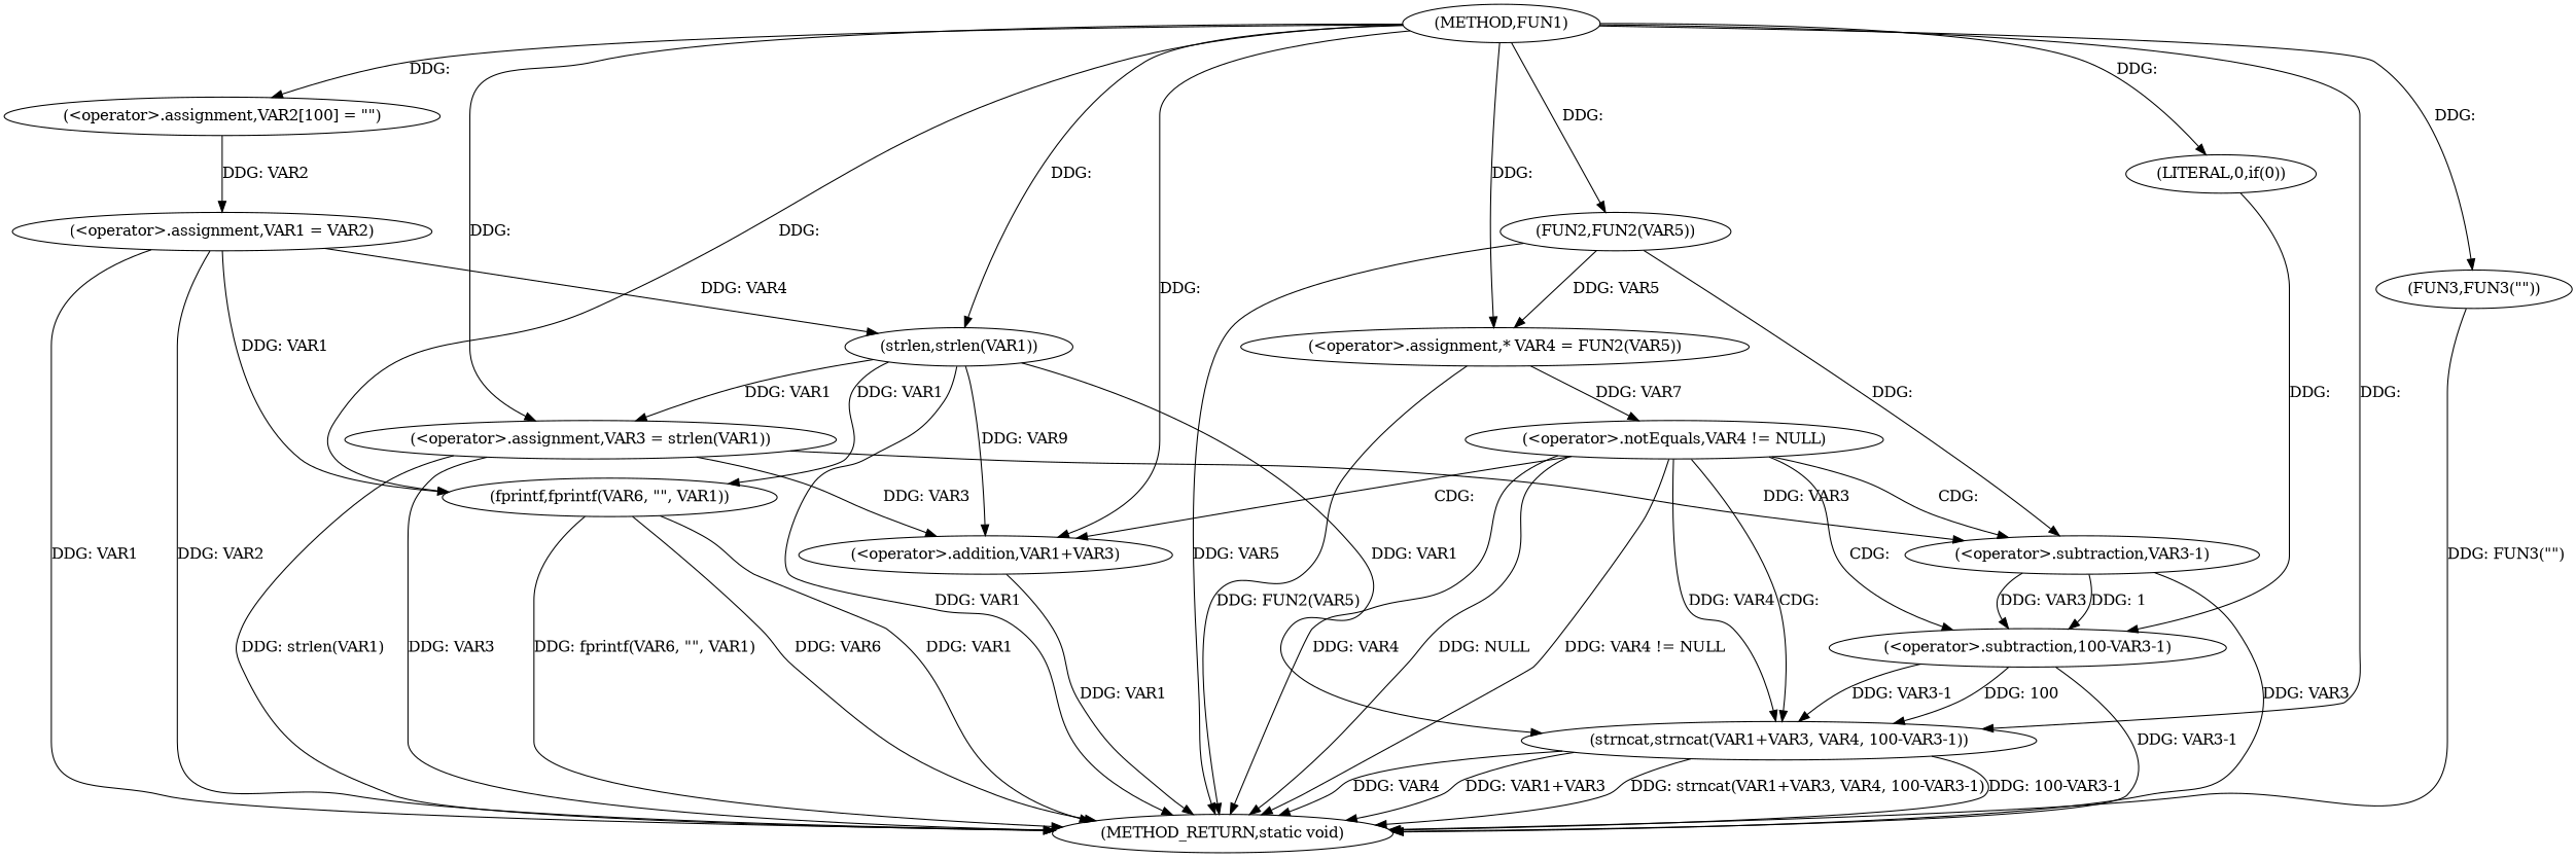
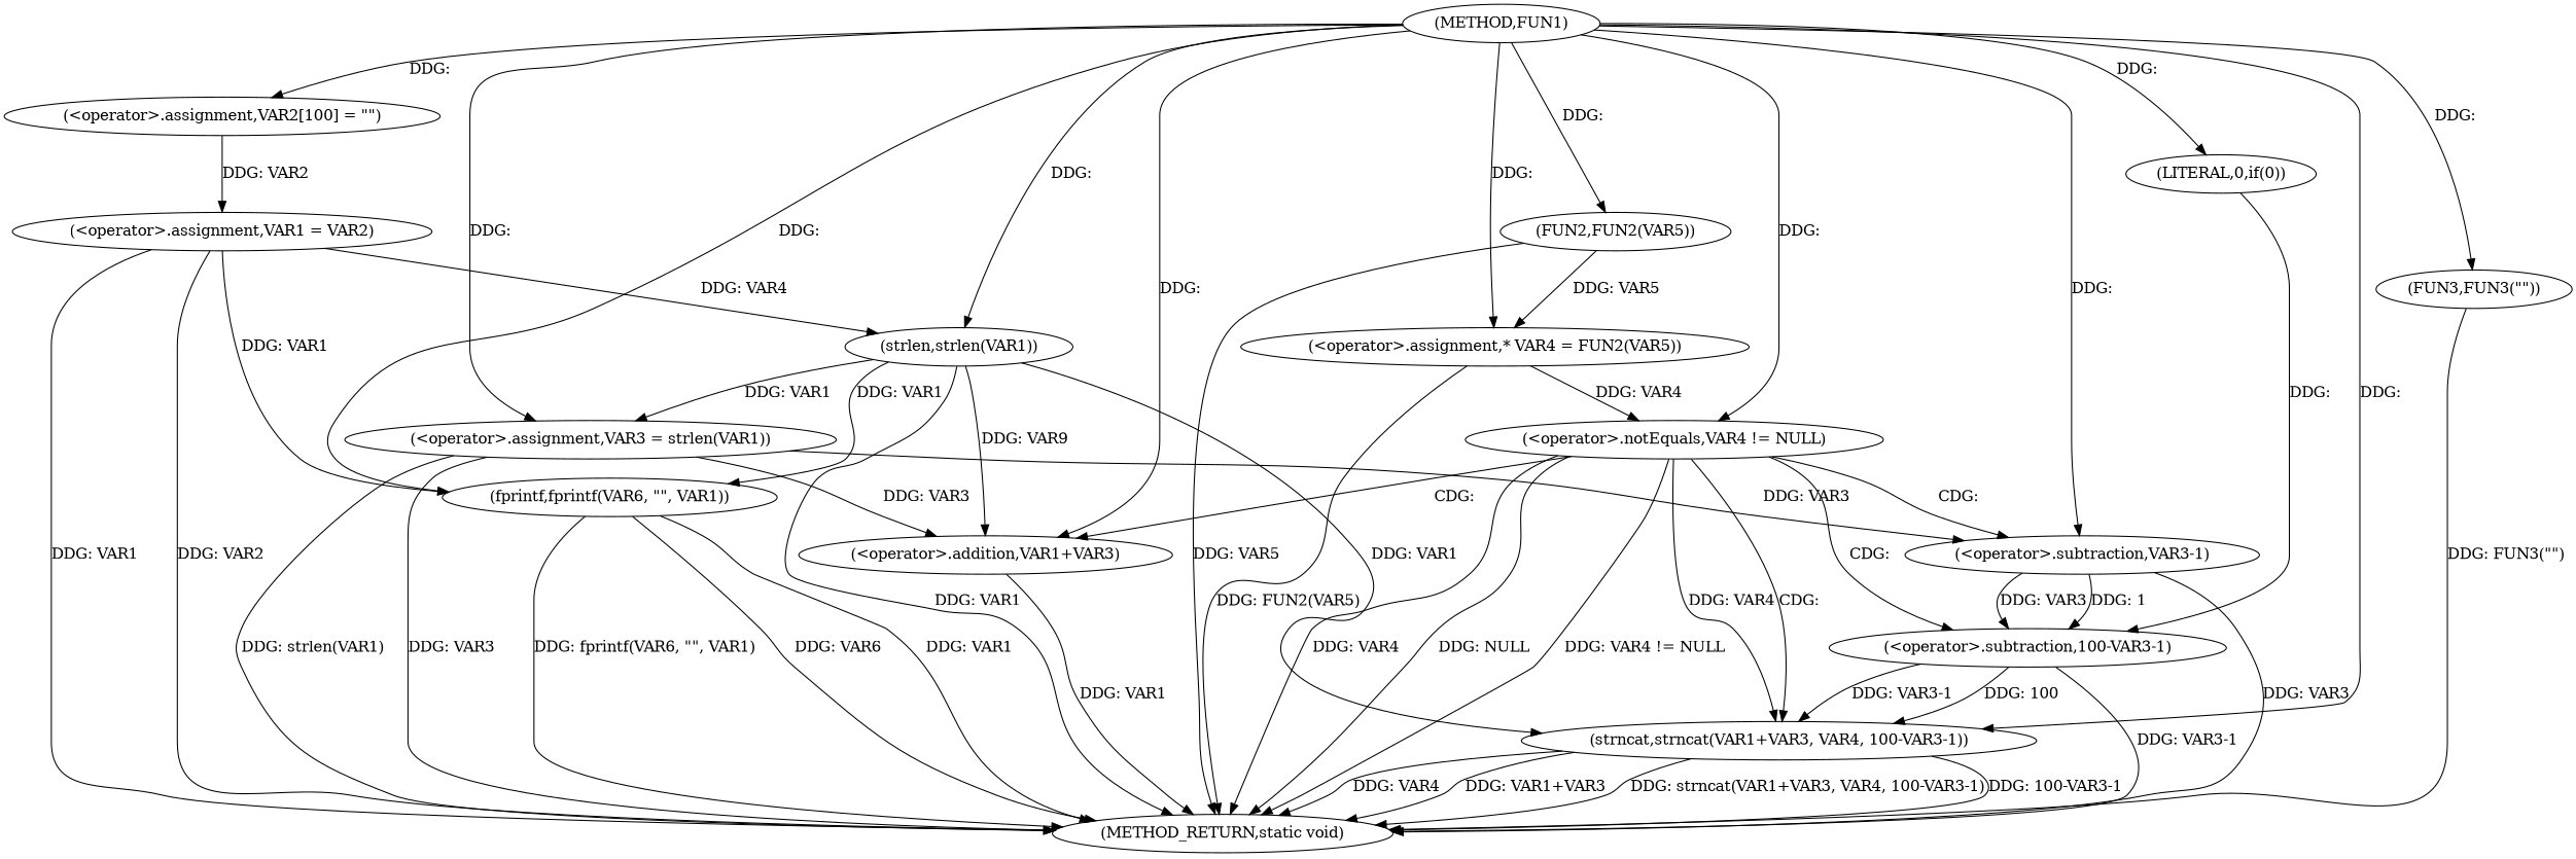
  digraph {
    n1 [label="(METHOD,FUN1)"]
    n2 [label="(<operator>.assignment,VAR2[100] = \"\")"]
    n3 [label="(<operator>.assignment,VAR3 = strlen(VAR1))"]
    n4 [label="(strlen,strlen(VAR1))"]
    n5 [label="(<operator>.assignment,* VAR4 = FUN2(VAR5))"]
    n6 [label="(FUN2,FUN2(VAR5))"]
    n7 [label="(<operator>.notEquals,VAR4 != NULL)"]
    n8 [label="(strncat,strncat(VAR1+VAR3, VAR4, 100-VAR3-1))"]
    n9 [label="(<operator>.addition,VAR1+VAR3)"]
    n10 [label="(<operator>.subtraction,VAR3-1)"]
    n11 [label="(LITERAL,0,if(0))"]
    n12 [label="(FUN3,FUN3(\"\"))"]
    n13 [label="(fprintf,fprintf(VAR6, \"\", VAR1))"]
    n14 [label="(<operator>.assignment,VAR1 = VAR2)"]
    n15 [label="(METHOD_RETURN,static void)"]
    n16 [label="(<operator>.subtraction,100-VAR3-1)"]
    n1 -> n2 [label="DDG: "]
    n1 -> n3 [label="DDG: "]
    n1 -> n4 [label="DDG: "]
    n1 -> n5 [label="DDG: "]
    n1 -> n6 [label="DDG: "]
+   n1 -> n7 [label="DDG: "]
    n1 -> n8 [label="DDG: "]
    n1 -> n9 [label="DDG: "]
-   n6 -> n10 [label="DDG: "]
+   n1 -> n10 [label="DDG: "]
    n1 -> n11 [label="DDG: "]
    n1 -> n12 [label="DDG: "]
    n1 -> n13 [label="DDG: "]
    n2 -> n14 [label="DDG: VAR2"]
    n3 -> n9 [label="DDG: VAR3"]
    n3 -> n10 [label="DDG: VAR3"]
    n3 -> n15 [label="DDG: strlen(VAR1)"]
    n3 -> n15 [label="DDG: VAR3"]
    n4 -> n3 [label="DDG: VAR1"]
    n4 -> n8 [label="DDG: VAR1"]
    n4 -> n9 [label="DDG: VAR9"]
    n4 -> n13 [label="DDG: VAR1"]
    n4 -> n15 [label="DDG: VAR1"]
-   n5 -> n7 [label="DDG: VAR7"]
+   n5 -> n7 [label="DDG: VAR4"]
    n5 -> n15 [label="DDG: FUN2(VAR5)"]
    n6 -> n5 [label="DDG: VAR5"]
    n6 -> n15 [label="DDG: VAR5"]
    n7 -> n8 [label="DDG: VAR4"]
    n7 -> n8 [label="CDG: "]
    n7 -> n9 [label="CDG: "]
    n7 -> n10 [label="CDG: "]
    n7 -> n15 [label="DDG: VAR4 != NULL"]
    n7 -> n15 [label="DDG: NULL"]
    n7 -> n15 [label="DDG: VAR4"]
    n7 -> n16 [label="CDG: "]
    n8 -> n15 [label="DDG: VAR4"]
    n8 -> n15 [label="DDG: VAR1+VAR3"]
    n8 -> n15 [label="DDG: strncat(VAR1+VAR3, VAR4, 100-VAR3-1)"]
    n8 -> n15 [label="DDG: 100-VAR3-1"]
    n9 -> n15 [label="DDG: VAR1"]
    n10 -> n15 [label="DDG: VAR3"]
    n10 -> n16 [label="DDG: VAR3"]
    n10 -> n16 [label="DDG: 1"]
    n11 -> n16 [label="DDG: "]
    n12 -> n15 [label="DDG: FUN3(\"\")"]
    n13 -> n15 [label="DDG: VAR1"]
    n13 -> n15 [label="DDG: fprintf(VAR6, \"\", VAR1)"]
    n13 -> n15 [label="DDG: VAR6"]
    n14 -> n4 [label="DDG: VAR4"]
    n14 -> n13 [label="DDG: VAR1"]
    n14 -> n15 [label="DDG: VAR1"]
    n14 -> n15 [label="DDG: VAR2"]
    n16 -> n8 [label="DDG: 100"]
    n16 -> n8 [label="DDG: VAR3-1"]
    n16 -> n15 [label="DDG: VAR3-1"]
  }
